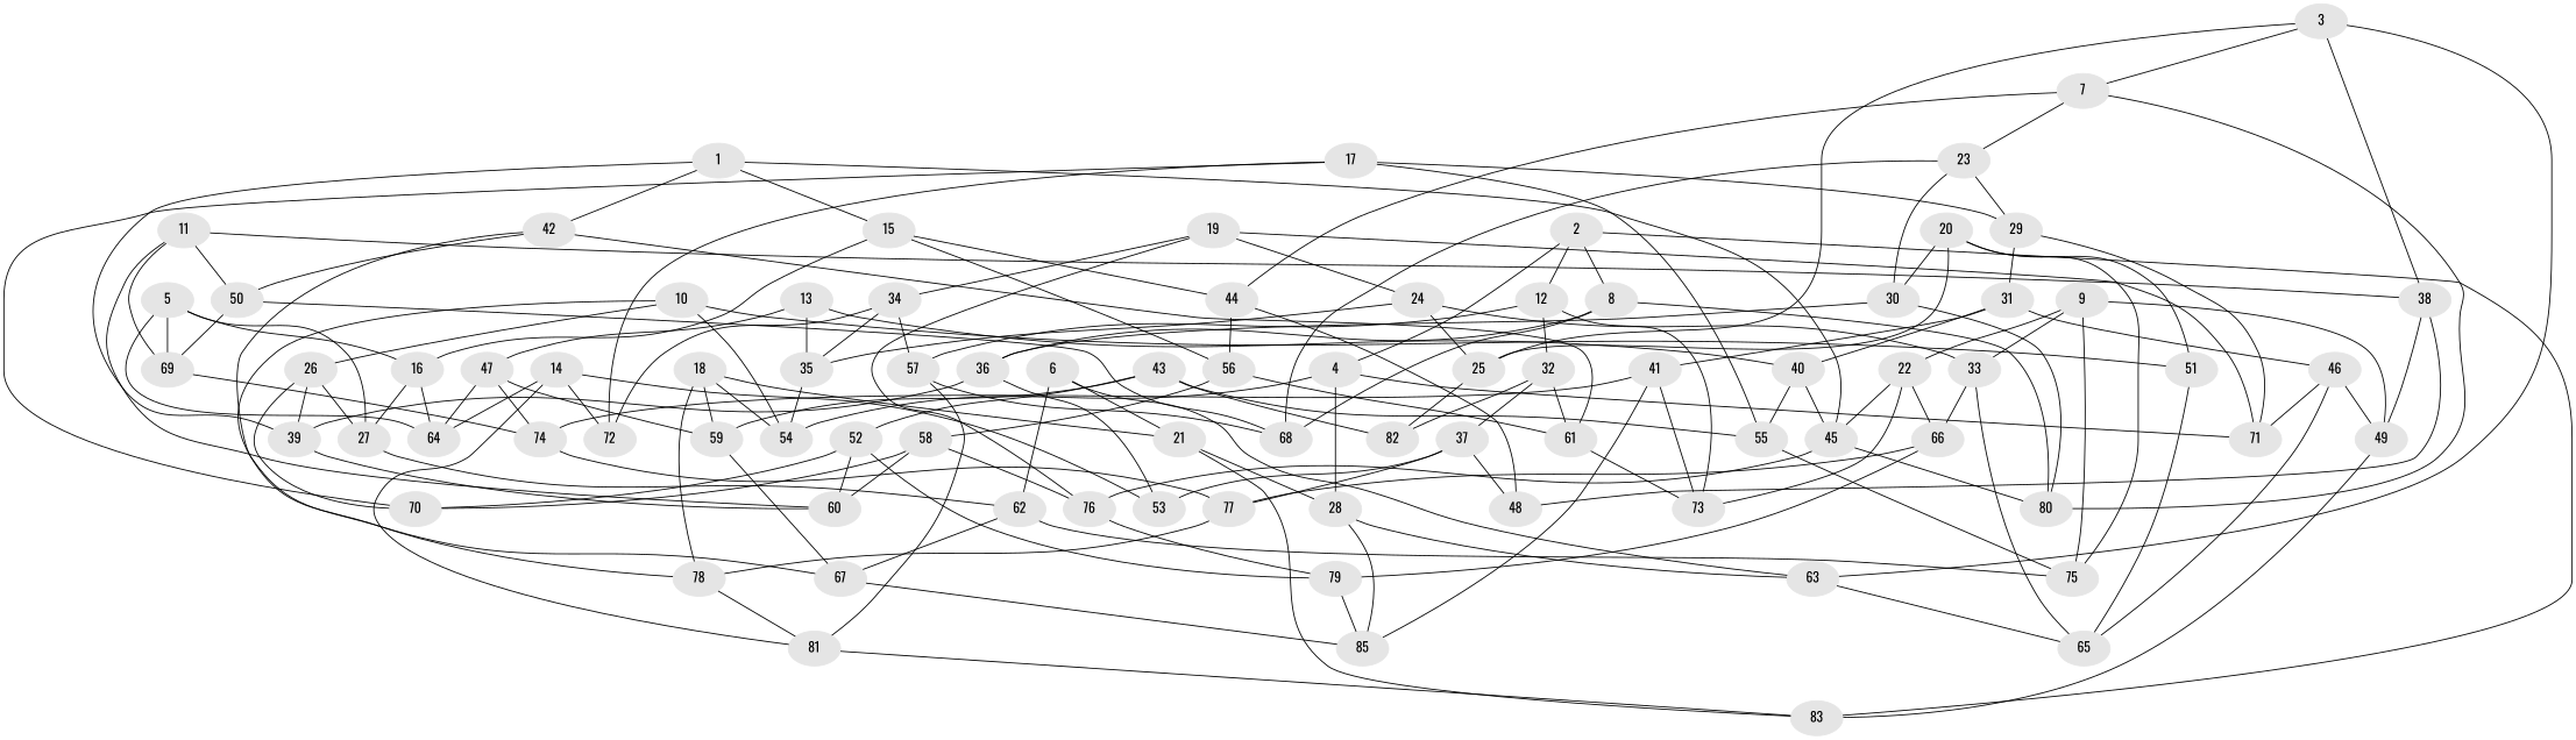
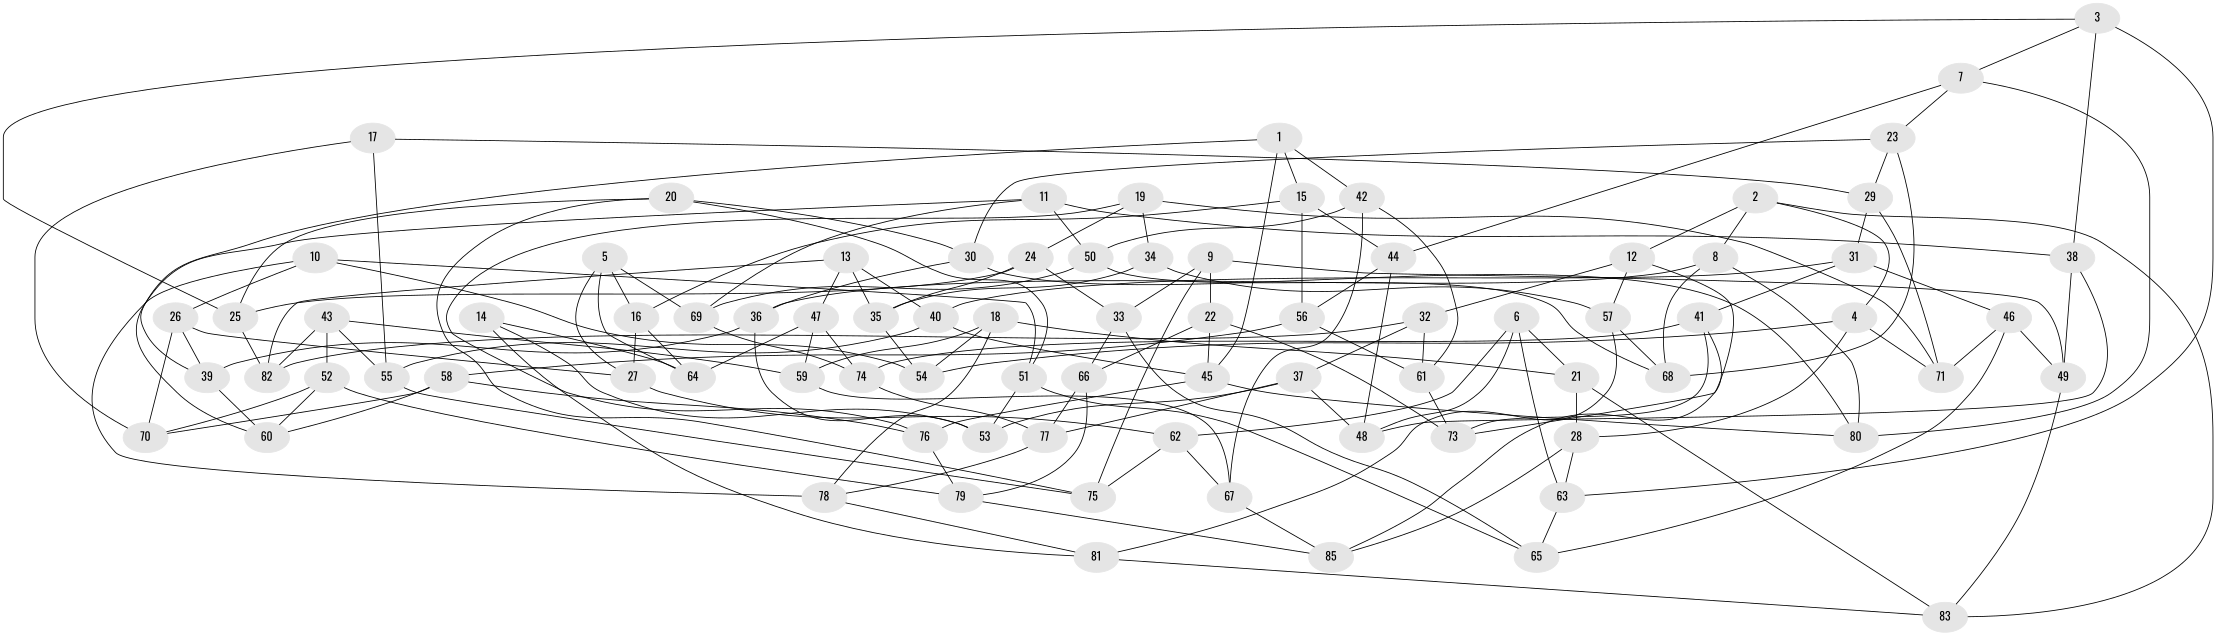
  graph {
    fontname=Oswald
    node [color=gray90 fontname=Oswald style=filled]
    edge [fontname=Oswald]
    1
    15
    39
    42
    45
    16
    44
    56
    60
    50
    61
    67
    80
    76
    2
    4
    8
    12
    83
    28
    54
    71
    36
    68
    32
    57
    73
    3
    7
    25
    38
    63
    23
    82
    48
    49
    65
    n38 [label=85]
    5
    27
    64
    69
    62
    74
    6
    21
    75
    29
    30
    53
    9
    22
    33
    66
    10
    26
    51
    78
    70
    81
    11
    37
    13
    35
    40
    47
    55
    59
    14
-   72
    58
    17
    31
    18
    19
    24
    34
    79
    20
    77
    41
    46
    43
    52
    1 -- 15
    1 -- 39
    1 -- 42
    1 -- 45
    15 -- 16
    15 -- 44
    15 -- 56
    39 -- 60
    42 -- 50
    42 -- 61
    42 -- 67
    45 -- 80
    45 -- 76
    16 -- 27
    16 -- 64
    44 -- 56
    44 -- 48
    56 -- 61
    56 -- 58
    50 -- 68
    50 -- 69
    61 -- 73
    67 -- n38
    76 -- 79
    2 -- 4
    2 -- 8
    2 -- 12
    2 -- 83
    4 -- 28
    4 -- 54
    4 -- 71
    8 -- 80
    8 -- 36
    8 -- 68
    12 -- 32
    12 -- 57
    12 -- 73
    28 -- 63
    28 -- n38
    36 -- 39
    36 -- 53
    32 -- 61
    32 -- 82
    32 -- 37
    57 -- 68
    57 -- 81
    3 -- 7
    3 -- 25
    3 -- 38
    3 -- 63
    7 -- 44
    7 -- 80
    7 -- 23
    25 -- 82
    38 -- 48
    38 -- 49
    63 -- 65
    23 -- 68
    23 -- 29
    23 -- 30
    49 -- 83
    5 -- 16
    5 -- 27
    5 -- 64
    5 -- 69
    27 -- 62
    69 -- 74
    62 -- 67
    62 -- 75
    74 -- 77
    6 -- 63
+   6 -- 48
    6 -- 62
    6 -- 21
    21 -- 83
    21 -- 28
    29 -- 71
    29 -- 31
    30 -- 80
    30 -- 36
    9 -- 49
    9 -- 75
    9 -- 22
    9 -- 33
    22 -- 45
    22 -- 73
    22 -- 66
    33 -- 65
    33 -- 66
    66 -- 79
    66 -- 77
    10 -- 54
    10 -- 26
    10 -- 51
    10 -- 78
    26 -- 39
    26 -- 27
    26 -- 70
    51 -- 65
+   51 -- 53
    78 -- 81
    81 -- 83
    11 -- 60
    11 -- 50
    11 -- 38
    11 -- 69
    37 -- 48
    37 -- 53
    37 -- 77
+   13 -- 82
    13 -- 35
    13 -- 40
    13 -- 47
    35 -- 54
    40 -- 45
    40 -- 55
    47 -- 64
    47 -- 74
    47 -- 59
    55 -- 75
    59 -- 67
    14 -- 64
    14 -- 53
    14 -- 81
-   14 -- 72
    58 -- 60
    58 -- 76
    58 -- 70
    17 -- 29
    17 -- 70
    17 -- 55
-   17 -- 72
    31 -- 40
    31 -- 41
    31 -- 46
    18 -- 54
    18 -- 21
    18 -- 78
    18 -- 59
    19 -- 76
    19 -- 71
    19 -- 24
    19 -- 34
    24 -- 25
    24 -- 33
    24 -- 35
    34 -- 57
    34 -- 35
-   34 -- 72
    79 -- n38
    20 -- 25
    20 -- 75
    20 -- 30
    20 -- 51
    77 -- 78
    41 -- 73
    41 -- n38
    41 -- 74
    46 -- 71
    46 -- 49
    46 -- 65
    43 -- 82
    43 -- 55
    43 -- 59
    43 -- 52
    52 -- 60
    52 -- 70
    52 -- 79
  }
